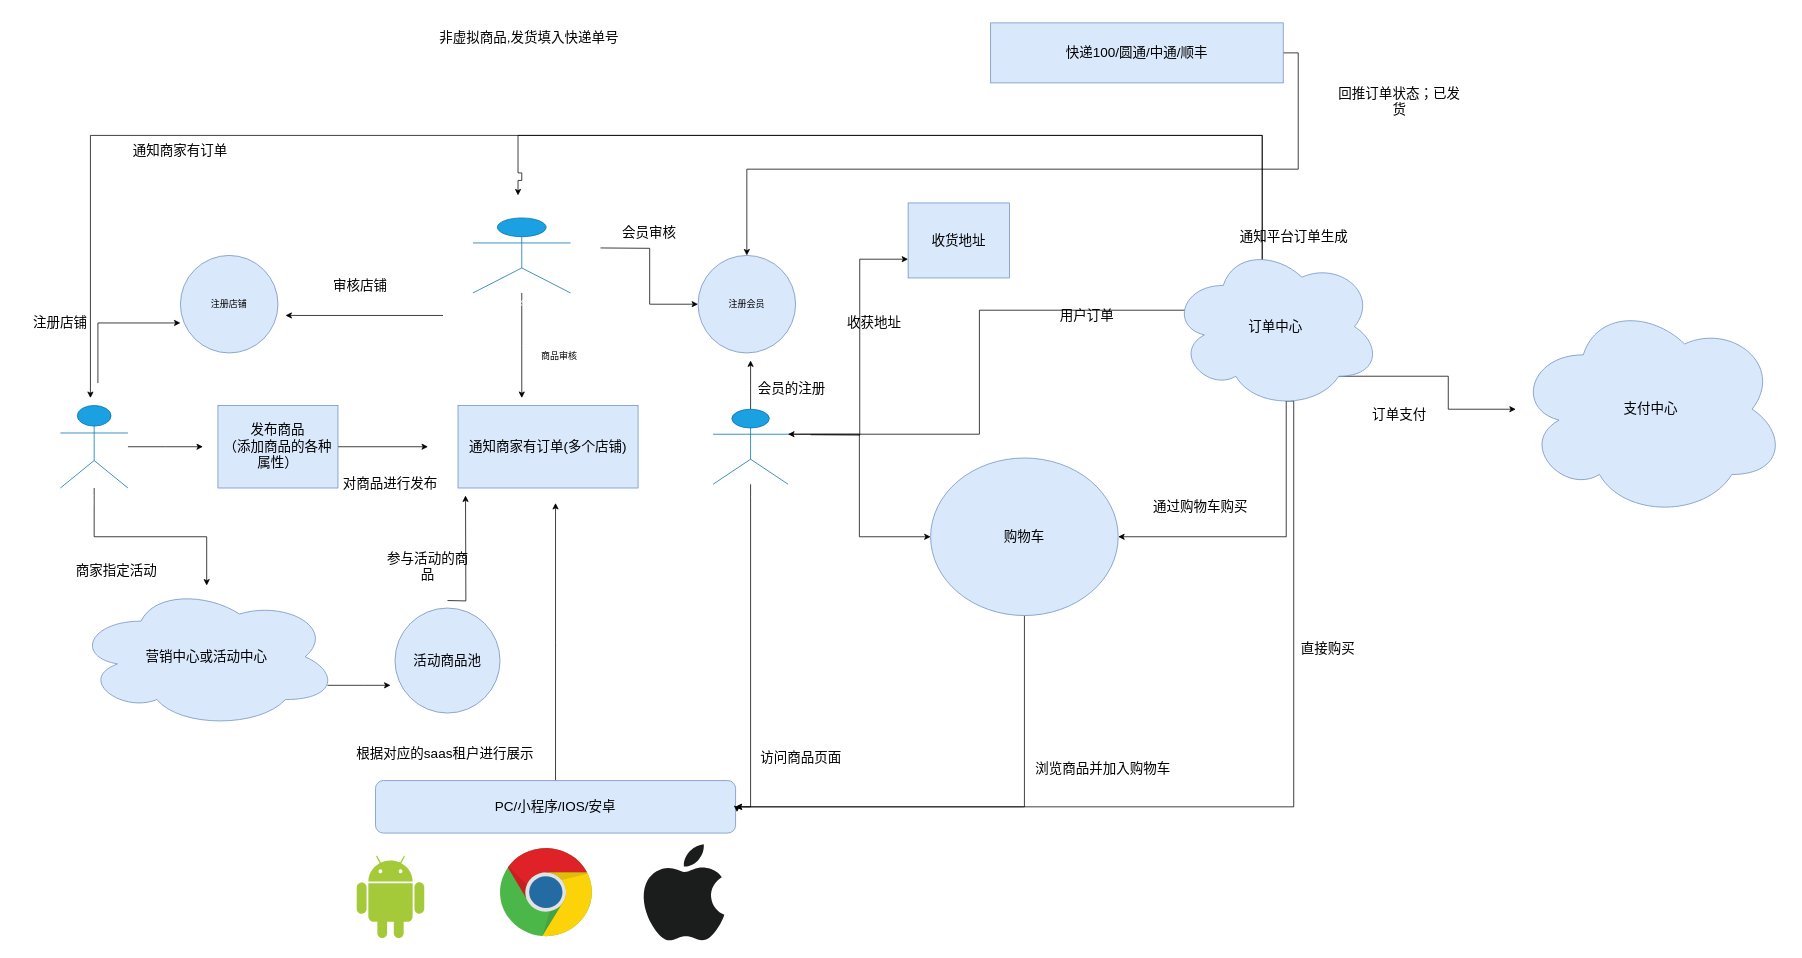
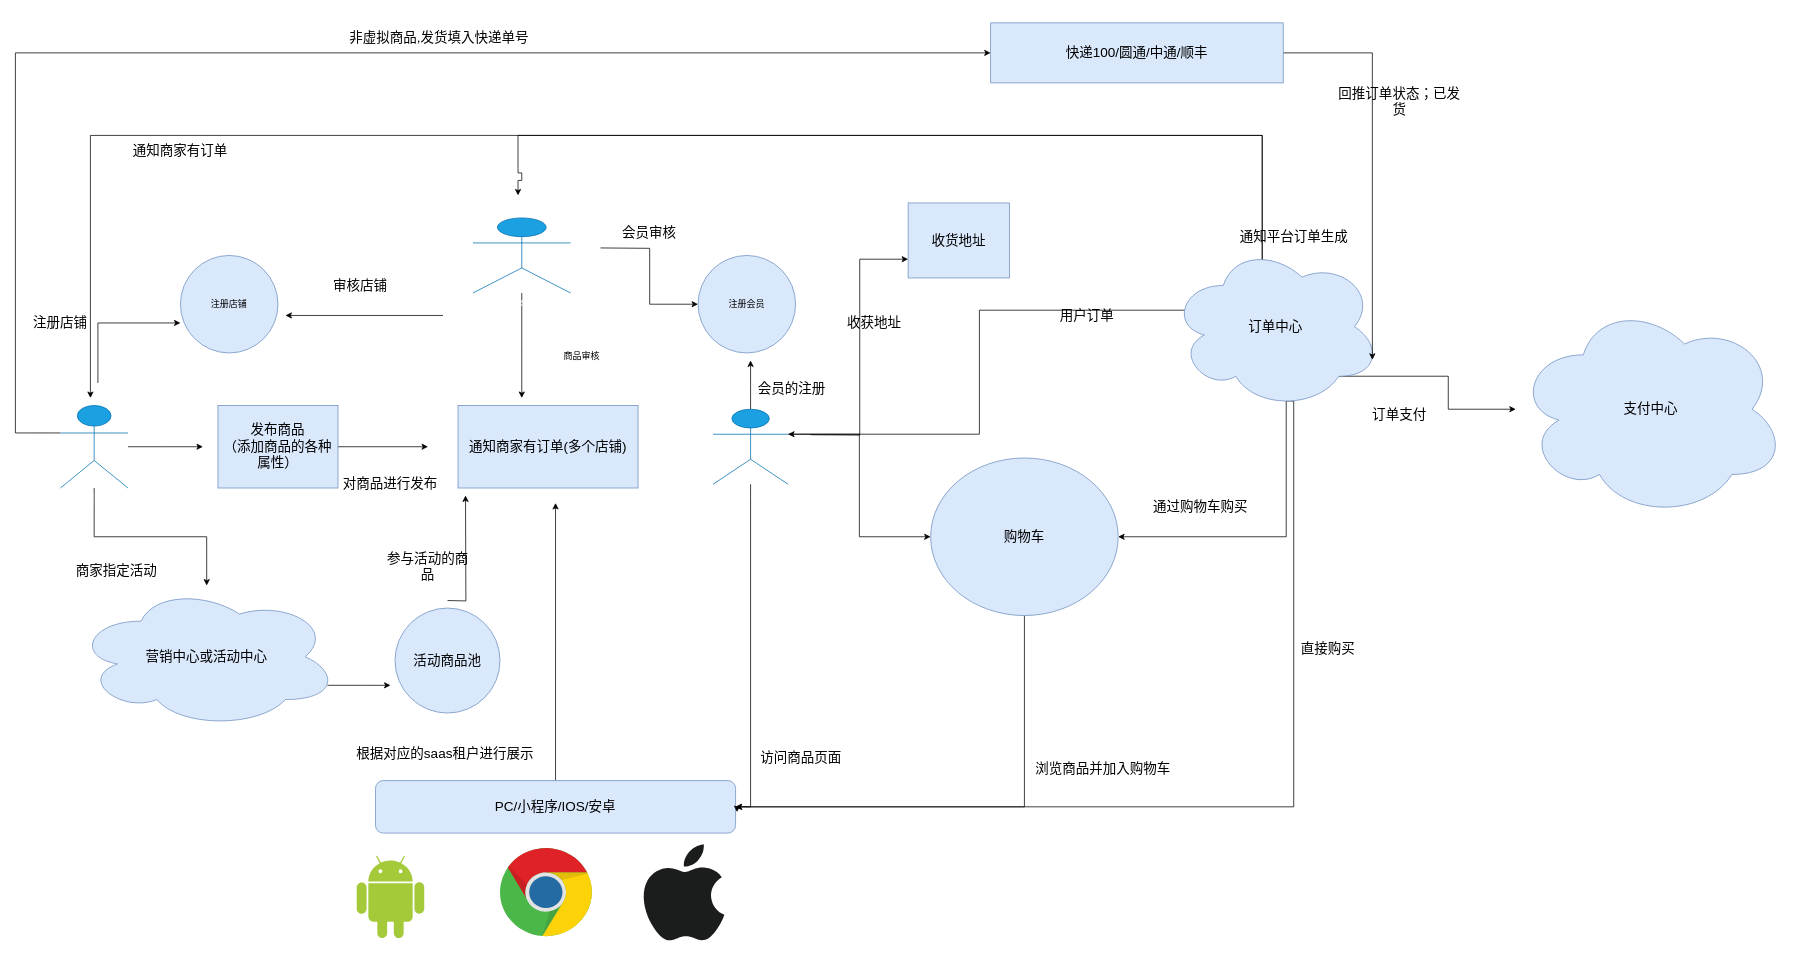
  <mxCell id="0" />
  <mxCell id="1" parent="0" />
  <mxCell id="2" style="edgeStyle=orthogonalEdgeStyle;rounded=0;orthogonalLoop=1;jettySize=auto;html=1;" parent="1" source="6" edge="1"><mxGeometry relative="1" as="geometry"><mxPoint x="270" y="595" as="targetPoint" /></mxGeometry></mxCell>
  <mxCell id="3" style="edgeStyle=orthogonalEdgeStyle;rounded=0;orthogonalLoop=1;jettySize=auto;html=1;entryX=0;entryY=0.692;entryDx=0;entryDy=0;entryPerimeter=0;" parent="1" target="16" edge="1"><mxGeometry relative="1" as="geometry"><mxPoint x="130" y="510" as="sourcePoint" /><Array as="points"><mxPoint x="130" y="430" /><mxPoint x="230" y="430" /></Array></mxGeometry></mxCell>
+ <mxCell id="4" style="edgeStyle=orthogonalEdgeStyle;rounded=0;orthogonalLoop=1;jettySize=auto;html=1;exitX=0;exitY=0.333;exitDx=0;exitDy=0;exitPerimeter=0;entryX=0;entryY=0.5;entryDx=0;entryDy=0;" parent="1" source="6" target="52" edge="1"><mxGeometry relative="1" as="geometry"><Array as="points"><mxPoint x="20" y="577" /><mxPoint x="20" y="70" /></Array></mxGeometry></mxCell>
  <mxCell id="5" style="edgeStyle=orthogonalEdgeStyle;rounded=0;orthogonalLoop=1;jettySize=auto;html=1;" parent="1" source="6" target="58" edge="1"><mxGeometry relative="1" as="geometry"><mxPoint x="80" y="710" as="sourcePoint" /></mxGeometry></mxCell>
  <mxCell id="6" value="&lt;font style=&quot;font-size: 18px;&quot;&gt;店铺商家&lt;/font&gt;" style="shape=umlActor;verticalLabelPosition=bottom;verticalAlign=top;html=1;outlineConnect=0;fillColor=#1ba1e2;fontColor=#ffffff;strokeColor=#006EAF;" parent="1" vertex="1"><mxGeometry x="80" y="540" width="90" height="110" as="geometry" /></mxCell>
  <mxCell id="7" style="edgeStyle=orthogonalEdgeStyle;rounded=0;orthogonalLoop=1;jettySize=auto;html=1;" parent="1" source="10" edge="1"><mxGeometry relative="1" as="geometry"><mxPoint x="695" y="530" as="targetPoint" /></mxGeometry></mxCell>
  <mxCell id="8" style="edgeStyle=orthogonalEdgeStyle;rounded=0;orthogonalLoop=1;jettySize=auto;html=1;" parent="1" edge="1"><mxGeometry relative="1" as="geometry"><mxPoint x="380" y="420" as="targetPoint" /><mxPoint x="590" y="420" as="sourcePoint" /><Array as="points"><mxPoint x="590" y="420" /></Array></mxGeometry></mxCell>
  <mxCell id="9" style="edgeStyle=orthogonalEdgeStyle;rounded=0;orthogonalLoop=1;jettySize=auto;html=1;entryX=0;entryY=0.5;entryDx=0;entryDy=0;" parent="1" target="27" edge="1"><mxGeometry relative="1" as="geometry"><mxPoint x="800" y="330" as="sourcePoint" /></mxGeometry></mxCell>
  <mxCell id="10" value="平台Saas" style="shape=umlActor;verticalLabelPosition=bottom;verticalAlign=top;html=1;outlineConnect=0;fillColor=#1ba1e2;fontColor=#ffffff;strokeColor=#006EAF;" parent="1" vertex="1"><mxGeometry x="630" y="290" width="130" height="100" as="geometry" /></mxCell>
  <mxCell id="11" style="edgeStyle=orthogonalEdgeStyle;rounded=0;orthogonalLoop=1;jettySize=auto;html=1;" parent="1" source="12" edge="1"><mxGeometry relative="1" as="geometry"><mxPoint x="570" y="595" as="targetPoint" /></mxGeometry></mxCell>
  <mxCell id="12" value="&lt;font style=&quot;font-size: 18px;&quot;&gt;发布商品&lt;br&gt;（添加商品的各种属性）&lt;br&gt;&lt;/font&gt;" style="rounded=0;whiteSpace=wrap;html=1;fillColor=#dae8fc;strokeColor=#6c8ebf;" parent="1" vertex="1"><mxGeometry x="290" y="540" width="160" height="110" as="geometry" /></mxCell>
  <mxCell id="13" value="&lt;font style=&quot;font-size: 18px;&quot;&gt;通知商家有订单(多个店铺)&lt;/font&gt;" style="rounded=0;whiteSpace=wrap;html=1;fillColor=#dae8fc;strokeColor=#6c8ebf;" parent="1" vertex="1"><mxGeometry x="610" y="540" width="240" height="110" as="geometry" /></mxCell>
  <mxCell id="14" value="&lt;font style=&quot;font-size: 18px;&quot;&gt;对商品进行发布&lt;/font&gt;" style="text;html=1;strokeColor=none;fillColor=none;align=center;verticalAlign=middle;whiteSpace=wrap;rounded=0;" parent="1" vertex="1"><mxGeometry x="440" y="620" width="160" height="50" as="geometry" /></mxCell>
- <mxCell id="15" value="商品审核" style="text;html=1;strokeColor=none;fillColor=none;align=center;verticalAlign=middle;whiteSpace=wrap;rounded=0;" parent="1" vertex="1"><mxGeometry x="690" y="450" width="110" height="50" as="geometry" /></mxCell>
+ <mxCell id="15" value="商品审核" style="text;html=1;strokeColor=none;fillColor=none;align=center;verticalAlign=middle;whiteSpace=wrap;rounded=0;" parent="1" vertex="1"><mxGeometry x="720" y="450" width="110" height="50" as="geometry" /></mxCell>
  <mxCell id="16" value="注册店铺" style="ellipse;whiteSpace=wrap;html=1;aspect=fixed;fillColor=#dae8fc;strokeColor=#6c8ebf;" parent="1" vertex="1"><mxGeometry x="240" y="340" width="130" height="130" as="geometry" /></mxCell>
  <mxCell id="17" value="&lt;font style=&quot;font-size: 18px;&quot;&gt;注册店铺&lt;/font&gt;" style="text;html=1;strokeColor=none;fillColor=none;align=center;verticalAlign=middle;whiteSpace=wrap;rounded=0;" parent="1" vertex="1"><mxGeometry x="30" y="400" width="100" height="60" as="geometry" /></mxCell>
  <mxCell id="18" value="&lt;font style=&quot;font-size: 18px;&quot;&gt;审核店铺&lt;/font&gt;" style="text;html=1;strokeColor=none;fillColor=none;align=center;verticalAlign=middle;whiteSpace=wrap;rounded=0;" parent="1" vertex="1"><mxGeometry x="410" y="350" width="140" height="60" as="geometry" /></mxCell>
  <mxCell id="19" value="" style="dashed=0;outlineConnect=0;html=1;align=center;labelPosition=center;verticalLabelPosition=bottom;verticalAlign=top;shape=mxgraph.weblogos.android;fillColor=#A4CA39;strokeColor=none" parent="1" vertex="1"><mxGeometry x="475" y="1140" width="90" height="110" as="geometry" /></mxCell>
  <mxCell id="20" value="" style="dashed=0;outlineConnect=0;html=1;align=center;labelPosition=center;verticalLabelPosition=bottom;verticalAlign=top;shape=mxgraph.weblogos.chrome" parent="1" vertex="1"><mxGeometry x="666" y="1130" width="124" height="120" as="geometry" /></mxCell>
  <mxCell id="21" value="" style="dashed=0;outlineConnect=0;html=1;align=center;labelPosition=center;verticalLabelPosition=bottom;verticalAlign=top;shape=mxgraph.weblogos.apple;fillColor=#1B1C1C;strokeColor=none" parent="1" vertex="1"><mxGeometry x="855" y="1125" width="110" height="130" as="geometry" /></mxCell>
  <mxCell id="22" style="edgeStyle=orthogonalEdgeStyle;rounded=0;orthogonalLoop=1;jettySize=auto;html=1;" parent="1" source="26" edge="1"><mxGeometry relative="1" as="geometry"><mxPoint x="1000" y="480" as="targetPoint" /></mxGeometry></mxCell>
  <mxCell id="23" style="edgeStyle=orthogonalEdgeStyle;rounded=0;orthogonalLoop=1;jettySize=auto;html=1;entryX=1;entryY=0.5;entryDx=0;entryDy=0;" parent="1" source="26" target="31" edge="1"><mxGeometry relative="1" as="geometry" /></mxCell>
  <mxCell id="24" style="edgeStyle=orthogonalEdgeStyle;rounded=0;orthogonalLoop=1;jettySize=auto;html=1;entryX=0;entryY=0.75;entryDx=0;entryDy=0;" parent="1" target="33" edge="1"><mxGeometry relative="1" as="geometry"><mxPoint x="1080" y="579" as="sourcePoint" /></mxGeometry></mxCell>
  <mxCell id="25" style="edgeStyle=orthogonalEdgeStyle;rounded=0;orthogonalLoop=1;jettySize=auto;html=1;exitX=1;exitY=0.333;exitDx=0;exitDy=0;exitPerimeter=0;entryX=0;entryY=0.5;entryDx=0;entryDy=0;" parent="1" source="26" target="37" edge="1"><mxGeometry relative="1" as="geometry" /></mxCell>
  <mxCell id="26" value="用户" style="shape=umlActor;verticalLabelPosition=bottom;verticalAlign=top;html=1;outlineConnect=0;fillColor=#1ba1e2;strokeColor=#006EAF;fontColor=#ffffff;" parent="1" vertex="1"><mxGeometry x="950" y="545" width="100" height="100" as="geometry" /></mxCell>
  <mxCell id="27" value="注册会员" style="ellipse;whiteSpace=wrap;html=1;aspect=fixed;fillColor=#dae8fc;strokeColor=#6c8ebf;" parent="1" vertex="1"><mxGeometry x="930" y="340" width="130" height="130" as="geometry" /></mxCell>
  <mxCell id="28" value="&lt;font style=&quot;font-size: 18px;&quot;&gt;会员的注册&lt;/font&gt;" style="text;html=1;strokeColor=none;fillColor=none;align=center;verticalAlign=middle;whiteSpace=wrap;rounded=0;" parent="1" vertex="1"><mxGeometry x="1000" y="500" width="110" height="35" as="geometry" /></mxCell>
  <mxCell id="29" value="&lt;font style=&quot;font-size: 18px;&quot;&gt;会员审核&lt;/font&gt;" style="text;html=1;strokeColor=none;fillColor=none;align=center;verticalAlign=middle;whiteSpace=wrap;rounded=0;" parent="1" vertex="1"><mxGeometry x="820" y="290" width="90" height="40" as="geometry" /></mxCell>
  <mxCell id="30" style="edgeStyle=orthogonalEdgeStyle;rounded=0;orthogonalLoop=1;jettySize=auto;html=1;" parent="1" source="31" edge="1"><mxGeometry relative="1" as="geometry"><mxPoint x="740" y="670" as="targetPoint" /></mxGeometry></mxCell>
  <mxCell id="31" value="&lt;font style=&quot;font-size: 18px;&quot;&gt;PC/小程序/IOS/安卓&lt;/font&gt;" style="whiteSpace=wrap;html=1;fillColor=#dae8fc;strokeColor=#6c8ebf;rounded=1;" parent="1" vertex="1"><mxGeometry x="500" y="1040" width="480" height="70" as="geometry" /></mxCell>
  <mxCell id="32" value="&lt;font style=&quot;font-size: 18px;&quot;&gt;访问商品页面&lt;/font&gt;" style="text;html=1;strokeColor=none;fillColor=none;align=center;verticalAlign=middle;whiteSpace=wrap;rounded=0;" parent="1" vertex="1"><mxGeometry x="965" y="980" width="205" height="60" as="geometry" /></mxCell>
  <mxCell id="33" value="&lt;font style=&quot;font-size: 18px;&quot;&gt;收货地址&lt;/font&gt;" style="rounded=0;whiteSpace=wrap;html=1;fillColor=#dae8fc;strokeColor=#6c8ebf;" parent="1" vertex="1"><mxGeometry x="1210" y="270" width="135" height="100" as="geometry" /></mxCell>
  <mxCell id="34" value="&lt;font style=&quot;font-size: 18px;&quot;&gt;收获地址&lt;/font&gt;" style="text;html=1;strokeColor=none;fillColor=none;align=center;verticalAlign=middle;whiteSpace=wrap;rounded=0;" parent="1" vertex="1"><mxGeometry x="1100" y="415" width="130" height="30" as="geometry" /></mxCell>
  <mxCell id="35" value="&lt;font style=&quot;font-size: 18px;&quot;&gt;根据对应的saas租户进行展示&lt;/font&gt;" style="text;html=1;strokeColor=none;fillColor=none;align=center;verticalAlign=middle;whiteSpace=wrap;rounded=0;" parent="1" vertex="1"><mxGeometry x="450" y="980" width="286" height="50" as="geometry" /></mxCell>
  <mxCell id="36" style="edgeStyle=orthogonalEdgeStyle;rounded=0;orthogonalLoop=1;jettySize=auto;html=1;entryX=1;entryY=0.5;entryDx=0;entryDy=0;" parent="1" source="37" target="31" edge="1"><mxGeometry relative="1" as="geometry"><mxPoint x="1365" y="1130" as="targetPoint" /><Array as="points"><mxPoint x="1365" y="1075" /></Array></mxGeometry></mxCell>
  <mxCell id="37" value="&lt;font style=&quot;font-size: 18px;&quot;&gt;购物车&lt;/font&gt;" style="ellipse;whiteSpace=wrap;html=1;fillColor=#dae8fc;strokeColor=#6c8ebf;" parent="1" vertex="1"><mxGeometry x="1240" y="610" width="250" height="210" as="geometry" /></mxCell>
  <mxCell id="38" value="&lt;font style=&quot;font-size: 18px;&quot;&gt;浏览商品并加入购物车&lt;/font&gt;" style="text;html=1;strokeColor=none;fillColor=none;align=center;verticalAlign=middle;whiteSpace=wrap;rounded=0;" parent="1" vertex="1"><mxGeometry x="1350" y="990" width="240" height="70" as="geometry" /></mxCell>
  <mxCell id="39" style="edgeStyle=orthogonalEdgeStyle;rounded=0;orthogonalLoop=1;jettySize=auto;html=1;exitX=0.55;exitY=0.95;exitDx=0;exitDy=0;exitPerimeter=0;entryX=1;entryY=0.5;entryDx=0;entryDy=0;" parent="1" source="45" target="37" edge="1"><mxGeometry relative="1" as="geometry"><Array as="points"><mxPoint x="1714" y="715" /></Array></mxGeometry></mxCell>
  <mxCell id="40" style="edgeStyle=orthogonalEdgeStyle;rounded=0;orthogonalLoop=1;jettySize=auto;html=1;exitX=0.55;exitY=0.95;exitDx=0;exitDy=0;exitPerimeter=0;entryX=1.004;entryY=0.6;entryDx=0;entryDy=0;entryPerimeter=0;" parent="1" source="45" target="31" edge="1"><mxGeometry relative="1" as="geometry"><Array as="points"><mxPoint x="1724" y="1075" /><mxPoint x="982" y="1075" /></Array></mxGeometry></mxCell>
  <mxCell id="41" style="edgeStyle=orthogonalEdgeStyle;rounded=0;orthogonalLoop=1;jettySize=auto;html=1;exitX=0.07;exitY=0.4;exitDx=0;exitDy=0;exitPerimeter=0;entryX=1;entryY=0.333;entryDx=0;entryDy=0;entryPerimeter=0;" parent="1" source="45" target="26" edge="1"><mxGeometry relative="1" as="geometry" /></mxCell>
  <mxCell id="42" style="edgeStyle=orthogonalEdgeStyle;rounded=0;orthogonalLoop=1;jettySize=auto;html=1;exitX=0.4;exitY=0.1;exitDx=0;exitDy=0;exitPerimeter=0;" parent="1" source="45" edge="1"><mxGeometry relative="1" as="geometry"><mxPoint x="690" y="260" as="targetPoint" /><Array as="points"><mxPoint x="1682" y="180" /><mxPoint x="690" y="180" /><mxPoint x="690" y="230" /><mxPoint x="695" y="230" /><mxPoint x="695" y="240" /><mxPoint x="690" y="240" /></Array></mxGeometry></mxCell>
  <mxCell id="43" style="edgeStyle=orthogonalEdgeStyle;rounded=0;orthogonalLoop=1;jettySize=auto;html=1;exitX=0.4;exitY=0.1;exitDx=0;exitDy=0;exitPerimeter=0;" parent="1" source="45" edge="1"><mxGeometry relative="1" as="geometry"><mxPoint x="120" y="530" as="targetPoint" /><Array as="points"><mxPoint x="1682" y="180" /><mxPoint x="120" y="180" /></Array></mxGeometry></mxCell>
  <mxCell id="44" style="edgeStyle=orthogonalEdgeStyle;rounded=0;orthogonalLoop=1;jettySize=auto;html=1;exitX=0.8;exitY=0.8;exitDx=0;exitDy=0;exitPerimeter=0;" parent="1" source="45" target="55" edge="1"><mxGeometry relative="1" as="geometry" /></mxCell>
  <mxCell id="45" value="&lt;font style=&quot;font-size: 18px;&quot;&gt;订单中心&lt;/font&gt;" style="ellipse;shape=cloud;whiteSpace=wrap;html=1;fillColor=#dae8fc;strokeColor=#6c8ebf;" parent="1" vertex="1"><mxGeometry x="1560" y="325" width="280" height="220" as="geometry" /></mxCell>
  <mxCell id="46" value="&lt;font style=&quot;font-size: 18px;&quot;&gt;用户订单&lt;/font&gt;" style="text;html=1;strokeColor=none;fillColor=none;align=center;verticalAlign=middle;whiteSpace=wrap;rounded=0;" parent="1" vertex="1"><mxGeometry x="1337" y="400" width="223" height="40" as="geometry" /></mxCell>
  <mxCell id="47" value="&lt;font style=&quot;font-size: 18px;&quot;&gt;通过购物车购买&lt;/font&gt;" style="text;html=1;strokeColor=none;fillColor=none;align=center;verticalAlign=middle;whiteSpace=wrap;rounded=0;" parent="1" vertex="1"><mxGeometry x="1530" y="650" width="140" height="50" as="geometry" /></mxCell>
  <mxCell id="48" value="&lt;font style=&quot;font-size: 18px;&quot;&gt;直接购买&lt;/font&gt;" style="text;html=1;strokeColor=none;fillColor=none;align=center;verticalAlign=middle;whiteSpace=wrap;rounded=0;" parent="1" vertex="1"><mxGeometry x="1700" y="850" width="140" height="30" as="geometry" /></mxCell>
  <mxCell id="49" value="&lt;font style=&quot;font-size: 18px;&quot;&gt;通知平台订单生成&lt;/font&gt;" style="text;html=1;strokeColor=none;fillColor=none;align=center;verticalAlign=middle;whiteSpace=wrap;rounded=0;" parent="1" vertex="1"><mxGeometry x="1650" y="290" width="149" height="50" as="geometry" /></mxCell>
  <mxCell id="50" value="&lt;font style=&quot;font-size: 18px;&quot;&gt;通知商家有订单&lt;/font&gt;" style="text;html=1;strokeColor=none;fillColor=none;align=center;verticalAlign=middle;whiteSpace=wrap;rounded=0;" parent="1" vertex="1"><mxGeometry x="140" y="180" width="200" height="40" as="geometry" /></mxCell>
- <mxCell id="51" style="edgeStyle=orthogonalEdgeStyle;rounded=0;orthogonalLoop=1;jettySize=auto;html=1;exitX=1;exitY=0.5;exitDx=0;exitDy=0;" parent="1" source="52" target="27" edge="1"><mxGeometry relative="1" as="geometry"><mxPoint x="1870" y="490" as="targetPoint" /></mxGeometry></mxCell>
+ <mxCell id="51" style="edgeStyle=orthogonalEdgeStyle;rounded=0;orthogonalLoop=1;jettySize=auto;html=1;exitX=1;exitY=0.5;exitDx=0;exitDy=0;entryX=0.96;entryY=0.7;entryDx=0;entryDy=0;entryPerimeter=0;" parent="1" source="52" target="45" edge="1"><mxGeometry relative="1" as="geometry"><mxPoint x="1870" y="490" as="targetPoint" /></mxGeometry></mxCell>
  <mxCell id="52" value="&lt;font style=&quot;font-size: 18px;&quot;&gt;快递100/圆通/中通/顺丰&lt;/font&gt;" style="rounded=0;whiteSpace=wrap;html=1;fillColor=#dae8fc;strokeColor=#6c8ebf;" parent="1" vertex="1"><mxGeometry x="1320" y="30" width="390" height="80" as="geometry" /></mxCell>
- <mxCell id="53" value="&lt;span style=&quot;font-size: 18px;&quot;&gt;非虚拟商品,发货填入快递单号&lt;/span&gt;" style="text;html=1;strokeColor=none;fillColor=none;align=center;verticalAlign=middle;whiteSpace=wrap;rounded=0;" parent="1" vertex="1"><mxGeometry x="530" y="20" width="350" height="60" as="geometry" /></mxCell>
+ <mxCell id="53" value="&lt;span style=&quot;font-size: 18px;&quot;&gt;非虚拟商品,发货填入快递单号&lt;/span&gt;" style="text;html=1;strokeColor=none;fillColor=none;align=center;verticalAlign=middle;whiteSpace=wrap;rounded=0;" parent="1" vertex="1"><mxGeometry x="410" y="20" width="350" height="60" as="geometry" /></mxCell>
  <mxCell id="54" value="&lt;font style=&quot;font-size: 18px;&quot;&gt;回推订单状态；已发货&lt;/font&gt;" style="text;html=1;strokeColor=none;fillColor=none;align=center;verticalAlign=middle;whiteSpace=wrap;rounded=0;" parent="1" vertex="1"><mxGeometry x="1780" y="100" width="170" height="70" as="geometry" /></mxCell>
  <mxCell id="55" value="&lt;font style=&quot;font-size: 18px;&quot;&gt;支付中心&lt;/font&gt;" style="ellipse;shape=cloud;whiteSpace=wrap;html=1;fillColor=#dae8fc;strokeColor=#6c8ebf;" parent="1" vertex="1"><mxGeometry x="2020" y="400" width="360" height="290" as="geometry" /></mxCell>
  <mxCell id="56" value="&lt;font style=&quot;font-size: 18px;&quot;&gt;订单支付&lt;/font&gt;" style="text;html=1;strokeColor=none;fillColor=none;align=center;verticalAlign=middle;whiteSpace=wrap;rounded=0;" parent="1" vertex="1"><mxGeometry x="1770" y="520" width="190" height="65" as="geometry" /></mxCell>
  <mxCell id="57" style="edgeStyle=orthogonalEdgeStyle;rounded=0;orthogonalLoop=1;jettySize=auto;html=1;exitX=0.96;exitY=0.7;exitDx=0;exitDy=0;exitPerimeter=0;" parent="1" source="58" edge="1"><mxGeometry relative="1" as="geometry"><mxPoint x="520" y="913" as="targetPoint" /></mxGeometry></mxCell>
  <mxCell id="58" value="&lt;font style=&quot;font-size: 18px;&quot;&gt;营销中心或活动中心&lt;/font&gt;" style="ellipse;shape=cloud;whiteSpace=wrap;html=1;fillColor=#dae8fc;strokeColor=#6c8ebf;" parent="1" vertex="1"><mxGeometry x="100" y="780" width="350" height="190" as="geometry" /></mxCell>
  <mxCell id="59" value="&lt;font style=&quot;font-size: 18px;&quot;&gt;商家指定活动&lt;/font&gt;" style="text;html=1;strokeColor=none;fillColor=none;align=center;verticalAlign=middle;whiteSpace=wrap;rounded=0;" parent="1" vertex="1"><mxGeometry x="100" y="730" width="110" height="59" as="geometry" /></mxCell>
  <mxCell id="60" style="edgeStyle=orthogonalEdgeStyle;rounded=0;orthogonalLoop=1;jettySize=auto;html=1;" parent="1" edge="1"><mxGeometry relative="1" as="geometry"><mxPoint x="620" y="660" as="targetPoint" /><mxPoint x="596" y="800" as="sourcePoint" /></mxGeometry></mxCell>
  <mxCell id="61" value="&lt;font style=&quot;font-size: 18px;&quot;&gt;活动商品池&lt;/font&gt;" style="ellipse;whiteSpace=wrap;html=1;aspect=fixed;fillColor=#dae8fc;strokeColor=#6c8ebf;" parent="1" vertex="1"><mxGeometry x="526" y="810" width="140" height="140" as="geometry" /></mxCell>
  <mxCell id="62" value="&lt;font style=&quot;font-size: 18px;&quot;&gt;参与活动的商品&lt;/font&gt;" style="text;html=1;strokeColor=none;fillColor=none;align=center;verticalAlign=middle;whiteSpace=wrap;rounded=0;" parent="1" vertex="1"><mxGeometry y="740" width="120" height="30" as="geometry" x="510" /></mxCell>
